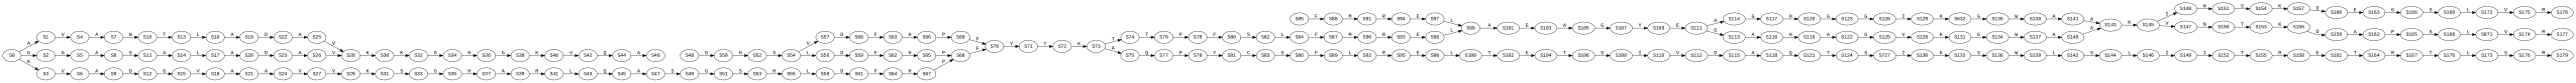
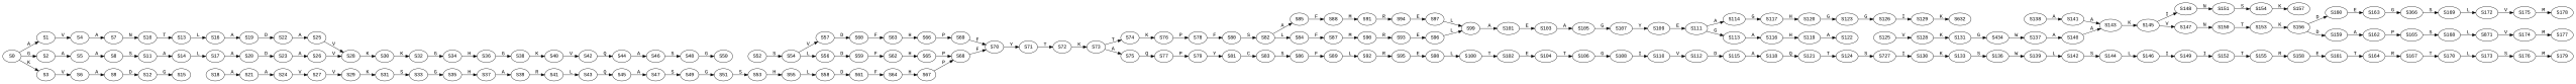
  strict digraph {
    fontname="Liberation Mono"
    rankdir=LR
    node [fontname="Liberation Mono"]
    edge [fontname="Liberation Mono"]
    S0
    S1
    S2
    S3
    S4
    S5
    S6
    S7
    S8
    S9
    S10
    S11
    S12
    S13
    S14
    S15
    S16
    S17
    S18
    S19
    S20
    S21
    S22
    S23
    S24
    S25
    S26
    S27
    S28
    S29
    S30
    S31
    S32
    S33
    S34
    S35
    S36
    S37
    S38
    S39
    S40
    S41
    S42
    S43
    S44
    S45
    S46
    S47
    S48
    S49
    S50
    S51
    S52
    S53
    S54
    S55
    S56
    S57
    S58
    S59
    S60
    S61
    S62
    S63
    S64
    S65
    S66
    S67
    S68
    S69
    S70
    S71
    S72
    S73
    S74
    S75
    S76
    S77
    S78
    S79
    S80
    S81
    S82
    S83
    S84
    S85
    S86
    S87
    S88
    S89
    S90
    S91
    S92
    S93
    S94
    S95
    S96
    S97
    S98
    S99
    S100
    S101
    S102
    S103
    S104
    S105
    S106
    S107
    S108
    S109
    S110
    S111
    S112
    S113
    S114
    S115
    S116
    S117
    S118
    S119
    S120
    S121
    S122
    S123
    S124
    S125
    S126
    n128 [label=S727]
    S128
    S129
    S130
    S131
    n133 [label=S632]
    S133
-   S134
-   S135
+   S134 [label=S434]
    S136
    S137
    S138
    S139
    S140
    S141
    S142
    S143
    S144
    S145
    S146
    S147
    S148
    S149
    S150
    S151
    S152
    S153
    S154
    S155
    S156
    S157
    S158
    S159
    S160
    S161
    S162
    S163
    S164
    S165
-   S166
+   S166 [label=S366]
    S167
    S168
    S169
    S170
    n172 [label=S871]
    S172
    S173
    S174
    S175
    S176
    S177
    S178
    S179
    S0 -> S1 [label=A]
    S0 -> S2 [label=G]
    S0 -> S3 [label=K]
    S1 -> S4 [label=V]
    S2 -> S5 [label=A]
    S3 -> S6 [label=V]
    S4 -> S7 [label=A]
    S5 -> S8 [label=A]
    S6 -> S9 [label=A]
    S7 -> S10 [label=N]
    S8 -> S11 [label=S]
    S9 -> S12 [label=D]
    S10 -> S13 [label=T]
    S11 -> S14 [label=A]
    S12 -> S15 [label=G]
    S13 -> S16 [label=L]
    S14 -> S17 [label=L]
-   S15 -> S18 [label=V]
    S16 -> S19 [label=A]
    S17 -> S20 [label=A]
    S18 -> S21 [label=A]
    S19 -> S22 [label=D]
    S20 -> S23 [label=D]
    S21 -> S24 [label=A]
    S22 -> S25 [label=A]
    S23 -> S26 [label=A]
    S24 -> S27 [label=V]
    S25 -> S28 [label=V]
    S26 -> S28 [label=V]
    S27 -> S29 [label=V]
    S28 -> S30 [label=K]
    S29 -> S31 [label=K]
    S30 -> S32 [label=K]
    S31 -> S33 [label=S]
    S32 -> S34 [label=G]
    S33 -> S35 [label=G]
    S34 -> S36 [label=H]
    S35 -> S37 [label=H]
    S36 -> S38 [label=G]
    S37 -> S39 [label=A]
    S38 -> S40 [label=K]
    S39 -> S41 [label=R]
    S40 -> S42 [label=V]
    S41 -> S43 [label=L]
    S42 -> S44 [label=Q]
    S43 -> S45 [label=Q]
    S44 -> S46 [label=A]
    S45 -> S47 [label=A]
+   S46 -> S48 [label=S]
    S47 -> S49 [label=S]
    S48 -> S50 [label=G]
    S49 -> S51 [label=G]
-   S50 -> S52 [label=H]
    S51 -> S53 [label=S]
    S52 -> S54 [label=S]
    S53 -> S55 [label=H]
    S54 -> S56 [label=L]
    S54 -> S57 [label=V]
    S55 -> S58 [label=L]
    S56 -> S59 [label=D]
    S57 -> S60 [label=D]
    S58 -> S61 [label=D]
    S59 -> S62 [label=F]
    S60 -> S63 [label=F]
    S61 -> S64 [label=F]
    S62 -> S65 [label=H]
    S63 -> S66 [label=H]
    S64 -> S67 [label=H]
    S65 -> S68 [label=P]
    S66 -> S69 [label=P]
    S67 -> S68 [label=P]
    S68 -> S70 [label=F]
    S69 -> S70 [label=F]
    S70 -> S71 [label=Y]
    S71 -> S72 [label=T]
    S72 -> S73 [label=K]
    S73 -> S74 [label=T]
    S73 -> S75 [label=A]
-   S74 -> S76 [label=T]
+   S74 -> S76 [label=K]
    S75 -> S77 [label=Q]
    S76 -> S78 [label=P]
    S77 -> S79 [label=P]
    S78 -> S80 [label=F]
    S79 -> S81 [label=Y]
    S80 -> S82 [label=S]
    S81 -> S83 [label=C]
    S82 -> S84 [label=L]
+   S82 -> S85 [label=A]
    S83 -> S86 [label=S]
    S84 -> S87 [label=F]
    S85 -> S88 [label=F]
    S86 -> S89 [label=F]
    S87 -> S90 [label=M]
    S88 -> S91 [label=M]
    S89 -> S92 [label=L]
    S90 -> S93 [label=R]
    S91 -> S94 [label=R]
    S92 -> S95 [label=R]
    S93 -> S96 [label=E]
    S94 -> S97 [label=E]
    S95 -> S98 [label=E]
    S96 -> S99 [label=L]
    S97 -> S99 [label=L]
    S98 -> S100 [label=L]
    S99 -> S101 [label=A]
    S100 -> S102 [label=T]
    S101 -> S103 [label=E]
    S102 -> S104 [label=E]
    S103 -> S105 [label=A]
    S104 -> S106 [label=T]
    S105 -> S107 [label=G]
    S106 -> S108 [label=G]
    S107 -> S109 [label=Y]
    S108 -> S110 [label=I]
    S109 -> S111 [label=E]
    S110 -> S112 [label=V]
    S111 -> S113 [label=G]
    S111 -> S114 [label=A]
    S112 -> S115 [label=D]
    S113 -> S116 [label=A]
    S114 -> S117 [label=G]
    S115 -> S118 [label=A]
    S116 -> S119 [label=H]
    S117 -> S120 [label=H]
    S118 -> S121 [label=Q]
    S119 -> S122 [label=A]
    S120 -> S123 [label=G]
    S121 -> S124 [label=T]
-   S122 -> S125 [label=G]
    S123 -> S126 [label=G]
    S124 -> n128 [label=S]
    S125 -> S128 [label=V]
    S126 -> S129 [label=I]
    n128 -> S130 [label=I]
    S128 -> S131 [label=K]
    S129 -> n133 [label=K]
    S130 -> S133 [label=K]
    S131 -> S134 [label=G]
-   n133 -> S135 [label=G]
    S133 -> S136 [label=S]
    S134 -> S137 [label=W]
-   S135 -> S138 [label=W]
    S136 -> S139 [label=W]
    S137 -> S140 [label=A]
    S138 -> S141 [label=A]
    S139 -> S142 [label=L]
    S140 -> S143 [label=A]
    S141 -> S143 [label=A]
    S142 -> S144 [label=S]
    S143 -> S145 [label=K]
    S144 -> S146 [label=L]
    S145 -> S147 [label=V]
    S145 -> S148 [label=I]
    S146 -> S149 [label=I]
    S147 -> S150 [label=N]
    S148 -> S151 [label=N]
    S149 -> S152 [label=I]
    S150 -> S153 [label=T]
    S151 -> S154 [label=S]
    S152 -> S155 [label=T]
    S153 -> S156 [label=K]
    S154 -> S157 [label=K]
    S155 -> S158 [label=R]
    S156 -> S159 [label=D]
-   S157 -> S160 [label=D]
+   S156 -> S160 [label=D]
    S158 -> S161 [label=E]
    S159 -> S162 [label=A]
    S160 -> S163 [label=E]
    S161 -> S164 [label=T]
    S162 -> S165 [label=P]
    S163 -> S166 [label=G]
    S164 -> S167 [label=R]
    S165 -> S168 [label=S]
    S166 -> S169 [label=S]
    S167 -> S170 [label=T]
    S168 -> n172 [label=L]
    S169 -> S172 [label=L]
    S170 -> S173 [label=L]
    n172 -> S174 [label=V]
    S172 -> S175 [label=V]
    S173 -> S176 [label=S]
    S174 -> S177 [label=M]
    S175 -> S178 [label=M]
    S176 -> S179 [label=M]
  }
